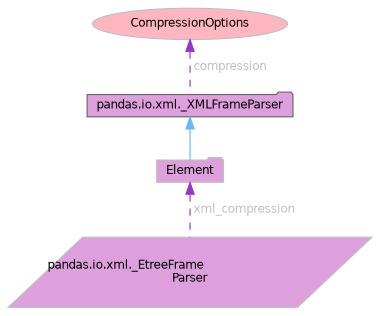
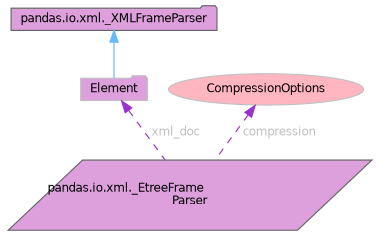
  digraph {
    node [color=gray40 fillcolor=plum fontname=Helvetica fontsize=10 shape=folder style=filled]
    edge [color=darkorchid3 dir=back fontname=Helvetica fontsize=10 labelfontname=Helvetica labelfontsize=10 style=dashed fontcolor=grey]
-   n1 [color=grey75 fontcolor=black height=0.2 label="pandas.io.xml._EtreeFrame\lParser" shape=parallelogram width=0.4]
+   n1 [fontcolor=black height=0.2 label="pandas.io.xml._EtreeFrame\lParser" shape=parallelogram width=0.4]
    n2 [height=0.2 label="pandas.io.xml._XMLFrameParser" width=0.4]
    n3 [color=grey75 height=0.2 label=Element width=0.4]
    n4 [color=grey75 fillcolor=lightpink height=0.2 label=CompressionOptions shape=ellipse width=0.4]
    n2 -> n3 [color=steelblue1 style=solid fontcolor=""]
-   n3 -> n1 [label=" xml_compression"]
-   n4 -> n2 [label=" compression"]
+   n3 -> n1 [label=" xml_doc"]
+   n4 -> n1 [label=" compression"]
  }
